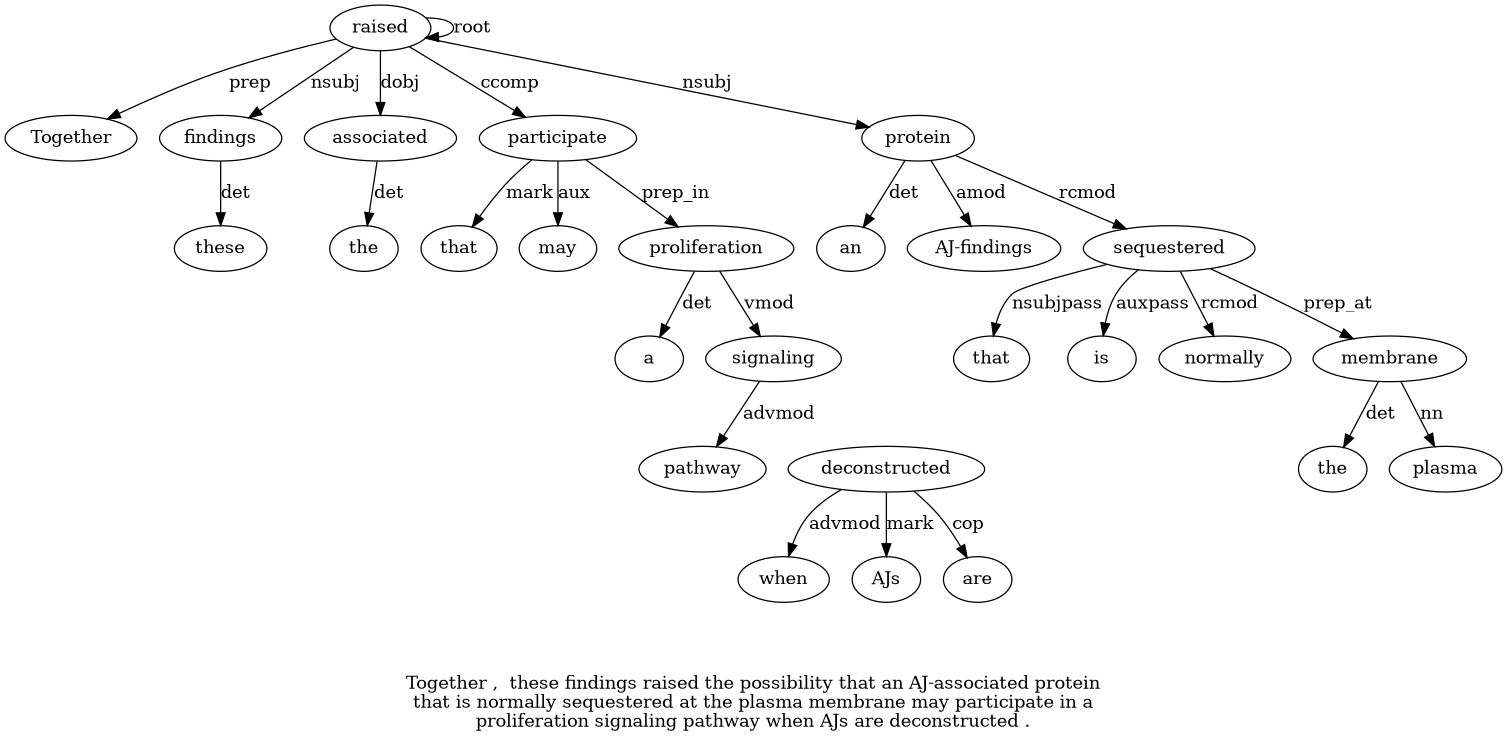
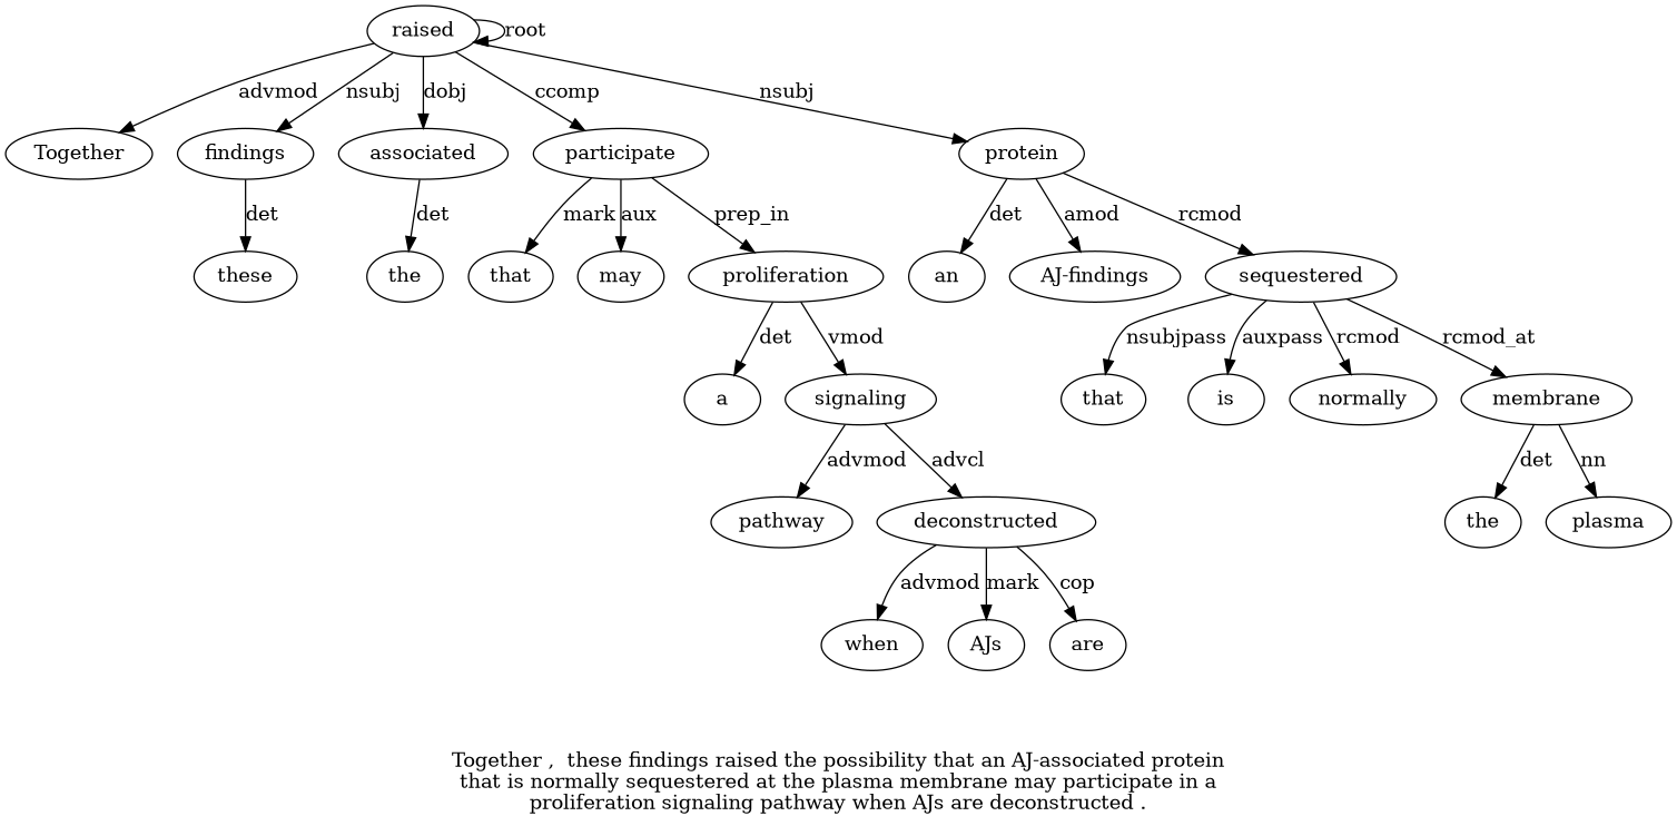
  digraph {
    label="Together ,  these findings raised the possibility that an AJ-associated protein\nthat is normally sequestered at the plasma membrane may participate in a\nproliferation signaling pathway when AJs are deconstructed ."
    node [fillcolor=white style=filled]
    n1 [label=raised]
    n2 [label=Together]
    n3 [label=findings]
    n4 [label=associated]
    n5 [label=participate]
    n6 [label=protein]
    n7 [label=these]
    n8 [label=the]
    n9 [label=that]
    n10 [label=may]
    n11 [label=proliferation]
    n12 [label=an]
    n13 [label="AJ-findings"]
    n14 [label=sequestered]
    n15 [label=a]
    n16 [label=signaling]
    n17 [label=that]
    n18 [label=is]
    n19 [label=normally]
    n20 [label=membrane]
    n21 [label=the]
    n22 [label=plasma]
    n23 [label=pathway]
    n24 [label=deconstructed]
    n25 [label=when]
    n26 [label=AJs]
    n27 [label=are]
    n1 -> n1 [label=root]
-   n1 -> n2 [label=prep]
+   n1 -> n2 [label=advmod]
    n1 -> n3 [label=nsubj]
    n1 -> n4 [label=dobj]
    n1 -> n5 [label=ccomp]
    n1 -> n6 [label=nsubj]
    n3 -> n7 [label=det]
    n4 -> n8 [label=det]
    n5 -> n9 [label=mark]
    n5 -> n10 [label=aux]
    n5 -> n11 [label=prep_in]
    n6 -> n12 [label=det]
    n6 -> n13 [label=amod]
    n6 -> n14 [label=rcmod]
    n11 -> n15 [label=det]
    n11 -> n16 [label=vmod]
    n14 -> n17 [label=nsubjpass]
    n14 -> n18 [label=auxpass]
    n14 -> n19 [label=rcmod]
-   n14 -> n20 [label=prep_at]
+   n14 -> n20 [label=rcmod_at]
    n16 -> n23 [label=advmod]
+   n16 -> n24 [label=advcl]
    n20 -> n21 [label=det]
    n20 -> n22 [label=nn]
    n24 -> n25 [label=advmod]
    n24 -> n26 [label=mark]
    n24 -> n27 [label=cop]
  }
